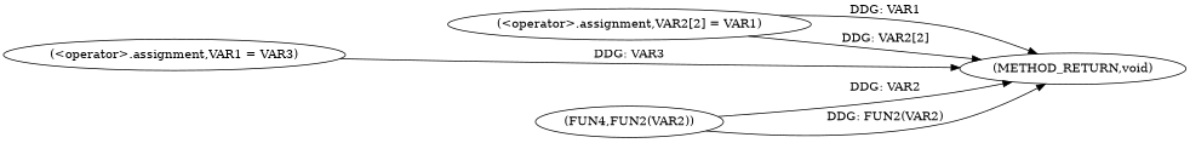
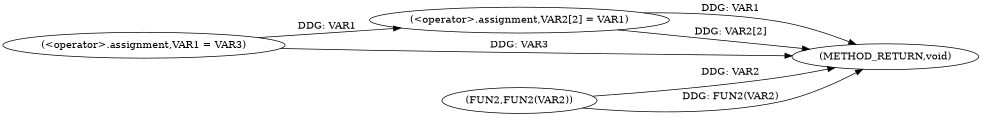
  digraph {
    rankdir=LR
    n1 [label="(<operator>.assignment,VAR1 = VAR3)"]
    n2 [label="(<operator>.assignment,VAR2[2] = VAR1)"]
    n3 [label="(METHOD_RETURN,void)"]
-   n4 [label="(FUN4,FUN2(VAR2))"]
+   n4 [label="(FUN2,FUN2(VAR2))"]
+   n1 -> n2 [label="DDG: VAR1"]
    n1 -> n3 [label="DDG: VAR3"]
    n2 -> n3 [label="DDG: VAR1"]
    n2 -> n3 [label="DDG: VAR2[2]"]
    n4 -> n3 [label="DDG: VAR2"]
    n4 -> n3 [label="DDG: FUN2(VAR2)"]
  }
